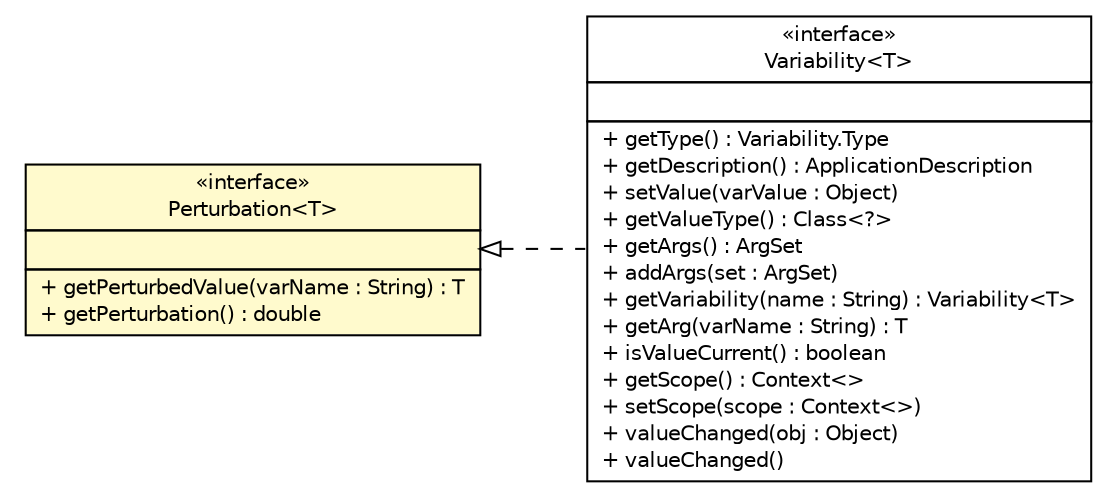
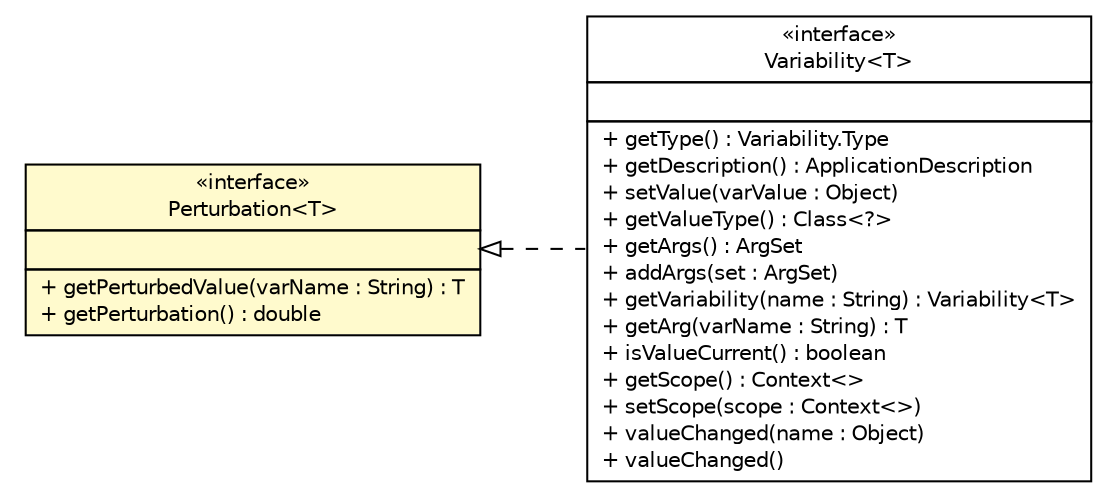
  digraph {
    nodesep=0.25
    ranksep=0.5
    rankdir=LR
    node [fontcolor=black fontname=Helvetica fontsize=10.0 shape=plaintext]
-   n1 [label=<<table title="sorcer.core.context.model.Variability" border="0" cellborder="1" cellspacing="0" cellpadding="2" port="p" href="../core/context/model/Variability.html"> 		<tr><td><table border="0" cellspacing="0" cellpadding="1"> <tr><td align="center" balign="center"> &#171;interface&#187; </td></tr> <tr><td align="center" balign="center"> Variability&lt;T&gt; </td></tr> 		</table></td></tr> 		<tr><td><table border="0" cellspacing="0" cellpadding="1"> <tr><td align="left" balign="left">  </td></tr> 		</table></td></tr> 		<tr><td><table border="0" cellspacing="0" cellpadding="1"> <tr><td align="left" balign="left"> + getType() : Variability.Type </td></tr> <tr><td align="left" balign="left"> + getDescription() : ApplicationDescription </td></tr> <tr><td align="left" balign="left"> + setValue(varValue : Object) </td></tr> <tr><td align="left" balign="left"> + getValueType() : Class&lt;?&gt; </td></tr> <tr><td align="left" balign="left"> + getArgs() : ArgSet </td></tr> <tr><td align="left" balign="left"> + addArgs(set : ArgSet) </td></tr> <tr><td align="left" balign="left"> + getVariability(name : String) : Variability&lt;T&gt; </td></tr> <tr><td align="left" balign="left"> + getArg(varName : String) : T </td></tr> <tr><td align="left" balign="left"> + isValueCurrent() : boolean </td></tr> <tr><td align="left" balign="left"> + getScope() : Context&lt;&gt; </td></tr> <tr><td align="left" balign="left"> + setScope(scope : Context&lt;&gt;) </td></tr> <tr><td align="left" balign="left"> + valueChanged(obj : Object) </td></tr> <tr><td align="left" balign="left"> + valueChanged() </td></tr> 		</table></td></tr> 		</table>>]
+   n1 [label=<<table title="sorcer.core.context.model.Variability" border="0" cellborder="1" cellspacing="0" cellpadding="2" port="p" href="../core/context/model/Variability.html"> 		<tr><td><table border="0" cellspacing="0" cellpadding="1"> <tr><td align="center" balign="center"> &#171;interface&#187; </td></tr> <tr><td align="center" balign="center"> Variability&lt;T&gt; </td></tr> 		</table></td></tr> 		<tr><td><table border="0" cellspacing="0" cellpadding="1"> <tr><td align="left" balign="left">  </td></tr> 		</table></td></tr> 		<tr><td><table border="0" cellspacing="0" cellpadding="1"> <tr><td align="left" balign="left"> + getType() : Variability.Type </td></tr> <tr><td align="left" balign="left"> + getDescription() : ApplicationDescription </td></tr> <tr><td align="left" balign="left"> + setValue(varValue : Object) </td></tr> <tr><td align="left" balign="left"> + getValueType() : Class&lt;?&gt; </td></tr> <tr><td align="left" balign="left"> + getArgs() : ArgSet </td></tr> <tr><td align="left" balign="left"> + addArgs(set : ArgSet) </td></tr> <tr><td align="left" balign="left"> + getVariability(name : String) : Variability&lt;T&gt; </td></tr> <tr><td align="left" balign="left"> + getArg(varName : String) : T </td></tr> <tr><td align="left" balign="left"> + isValueCurrent() : boolean </td></tr> <tr><td align="left" balign="left"> + getScope() : Context&lt;&gt; </td></tr> <tr><td align="left" balign="left"> + setScope(scope : Context&lt;&gt;) </td></tr> <tr><td align="left" balign="left"> + valueChanged(name : Object) </td></tr> <tr><td align="left" balign="left"> + valueChanged() </td></tr> 		</table></td></tr> 		</table>>]
    n2 [label=<<table title="sorcer.service.Perturbation" border="0" cellborder="1" cellspacing="0" cellpadding="2" port="p" bgcolor="lemonChiffon" href="./Perturbation.html"> 		<tr><td><table border="0" cellspacing="0" cellpadding="1"> <tr><td align="center" balign="center"> &#171;interface&#187; </td></tr> <tr><td align="center" balign="center"> Perturbation&lt;T&gt; </td></tr> 		</table></td></tr> 		<tr><td><table border="0" cellspacing="0" cellpadding="1"> <tr><td align="left" balign="left">  </td></tr> 		</table></td></tr> 		<tr><td><table border="0" cellspacing="0" cellpadding="1"> <tr><td align="left" balign="left"> + getPerturbedValue(varName : String) : T </td></tr> <tr><td align="left" balign="left"> + getPerturbation() : double </td></tr> 		</table></td></tr> 		</table>>]
    n2 -> n1 [arrowtail=empty dir=back fontname=Helvetica fontsize=10 headport=p labelfontname=Helvetica labelfontsize=10 style=dashed tailport=p]
  }
